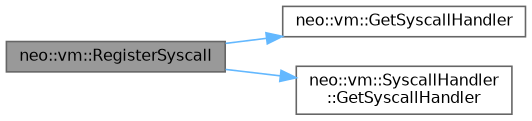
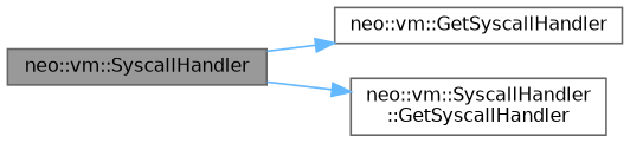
  digraph {
    rankdir=LR
    node [color=grey40 fillcolor=white fontname=Helvetica fontsize=10 shape=box style=filled]
    edge [color=steelblue1 fontname=Helvetica fontsize=10 labelfontname=Helvetica labelfontsize=10 style=solid]
-   n1 [color=gray40 fillcolor=grey60 fontcolor=black height=0.2 label="neo::vm::RegisterSyscall" width=0.4]
+   n1 [color=gray40 fillcolor=grey60 fontcolor=black height=0.2 label="neo::vm::SyscallHandler" width=0.4]
    n2 [height=0.2 label="neo::vm::GetSyscallHandler" width=0.4]
    n3 [height=0.2 label="neo::vm::SyscallHandler\l::GetSyscallHandler" width=0.4]
    n1 -> n2
    n1 -> n3
  }
